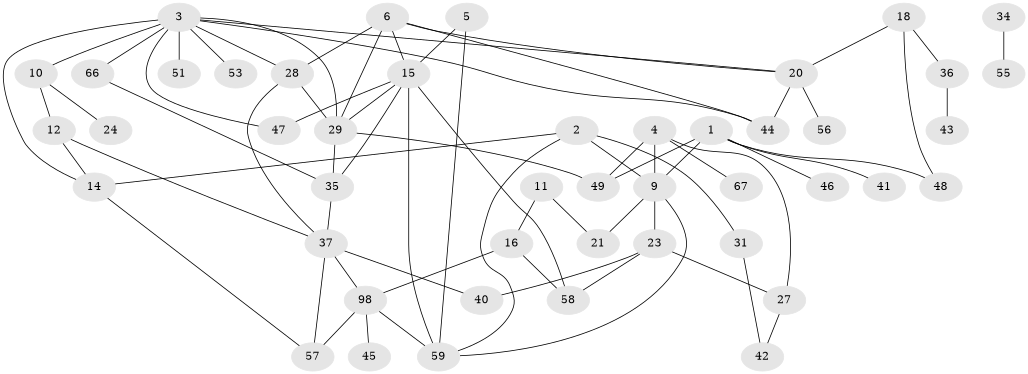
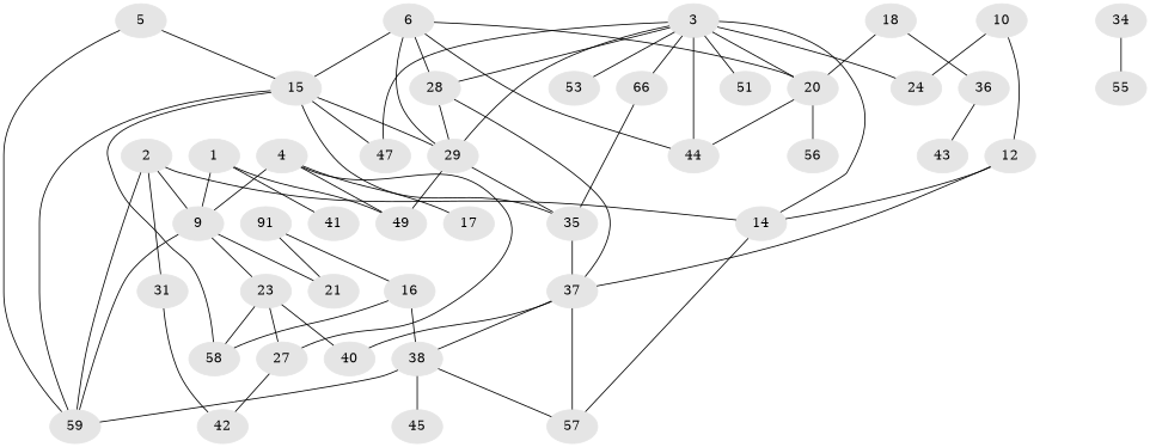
  graph {
    node [color=gray90 style=filled]
    edge [weight=1.0]
    1
    9
    41
-   46
-   48
    49
    59
    21
    23
    2
    14
    31
    57
    42
    3
    20
    24
    n18 [label=66]
    28
    29
    47
    51
    53
    44
    56
    35
    37
    4
-   17 [label=67]
+   17
    27
    5
    15
    58
    6
    40
    10
    12
-   11
+   11 [label=91]
    16
-   38 [label=98]
+   38
    45
    18
    36
    43
    34
    55
    1 -- 9
    1 -- 41 [weight=2.0]
-   1 -- 46
-   1 -- 48
    1 -- 49
    9 -- 59
    9 -- 21
    9 -- 23
    23 -- 27
    23 -- 58
    23 -- 40
    2 -- 9
    2 -- 59
    2 -- 14
    2 -- 31
    14 -- 57
    31 -- 42
    3 -- 14
    3 -- 20
-   3 -- 10 [weight=2.0]
+   3 -- 24 [weight=2.0]
    3 -- n18
    3 -- 28
    3 -- 29
    3 -- 47
    3 -- 51
    3 -- 53
    3 -- 44
    20 -- 44
    20 -- 56 [weight=2.0]
    n18 -- 35
    28 -- 29
    28 -- 37
    29 -- 49
    29 -- 35
    35 -- 37
    37 -- 57
    37 -- 40
    37 -- 38
    4 -- 9
    4 -- 49
    4 -- 17
    4 -- 27
    27 -- 42
    5 -- 59
    5 -- 15
    15 -- 59
    15 -- 29
    15 -- 47
    15 -- 35
    15 -- 58
    6 -- 20
    6 -- 28
    6 -- 29 [weight=2.0]
    6 -- 44
    6 -- 15
    10 -- 24
    10 -- 12
    12 -- 14
    12 -- 37
    11 -- 21
    11 -- 16
    16 -- 58
    16 -- 38 [weight=2.0]
    38 -- 59
    38 -- 57
    38 -- 45
-   18 -- 48
    18 -- 20
    18 -- 36
    36 -- 43
    34 -- 55
  }
